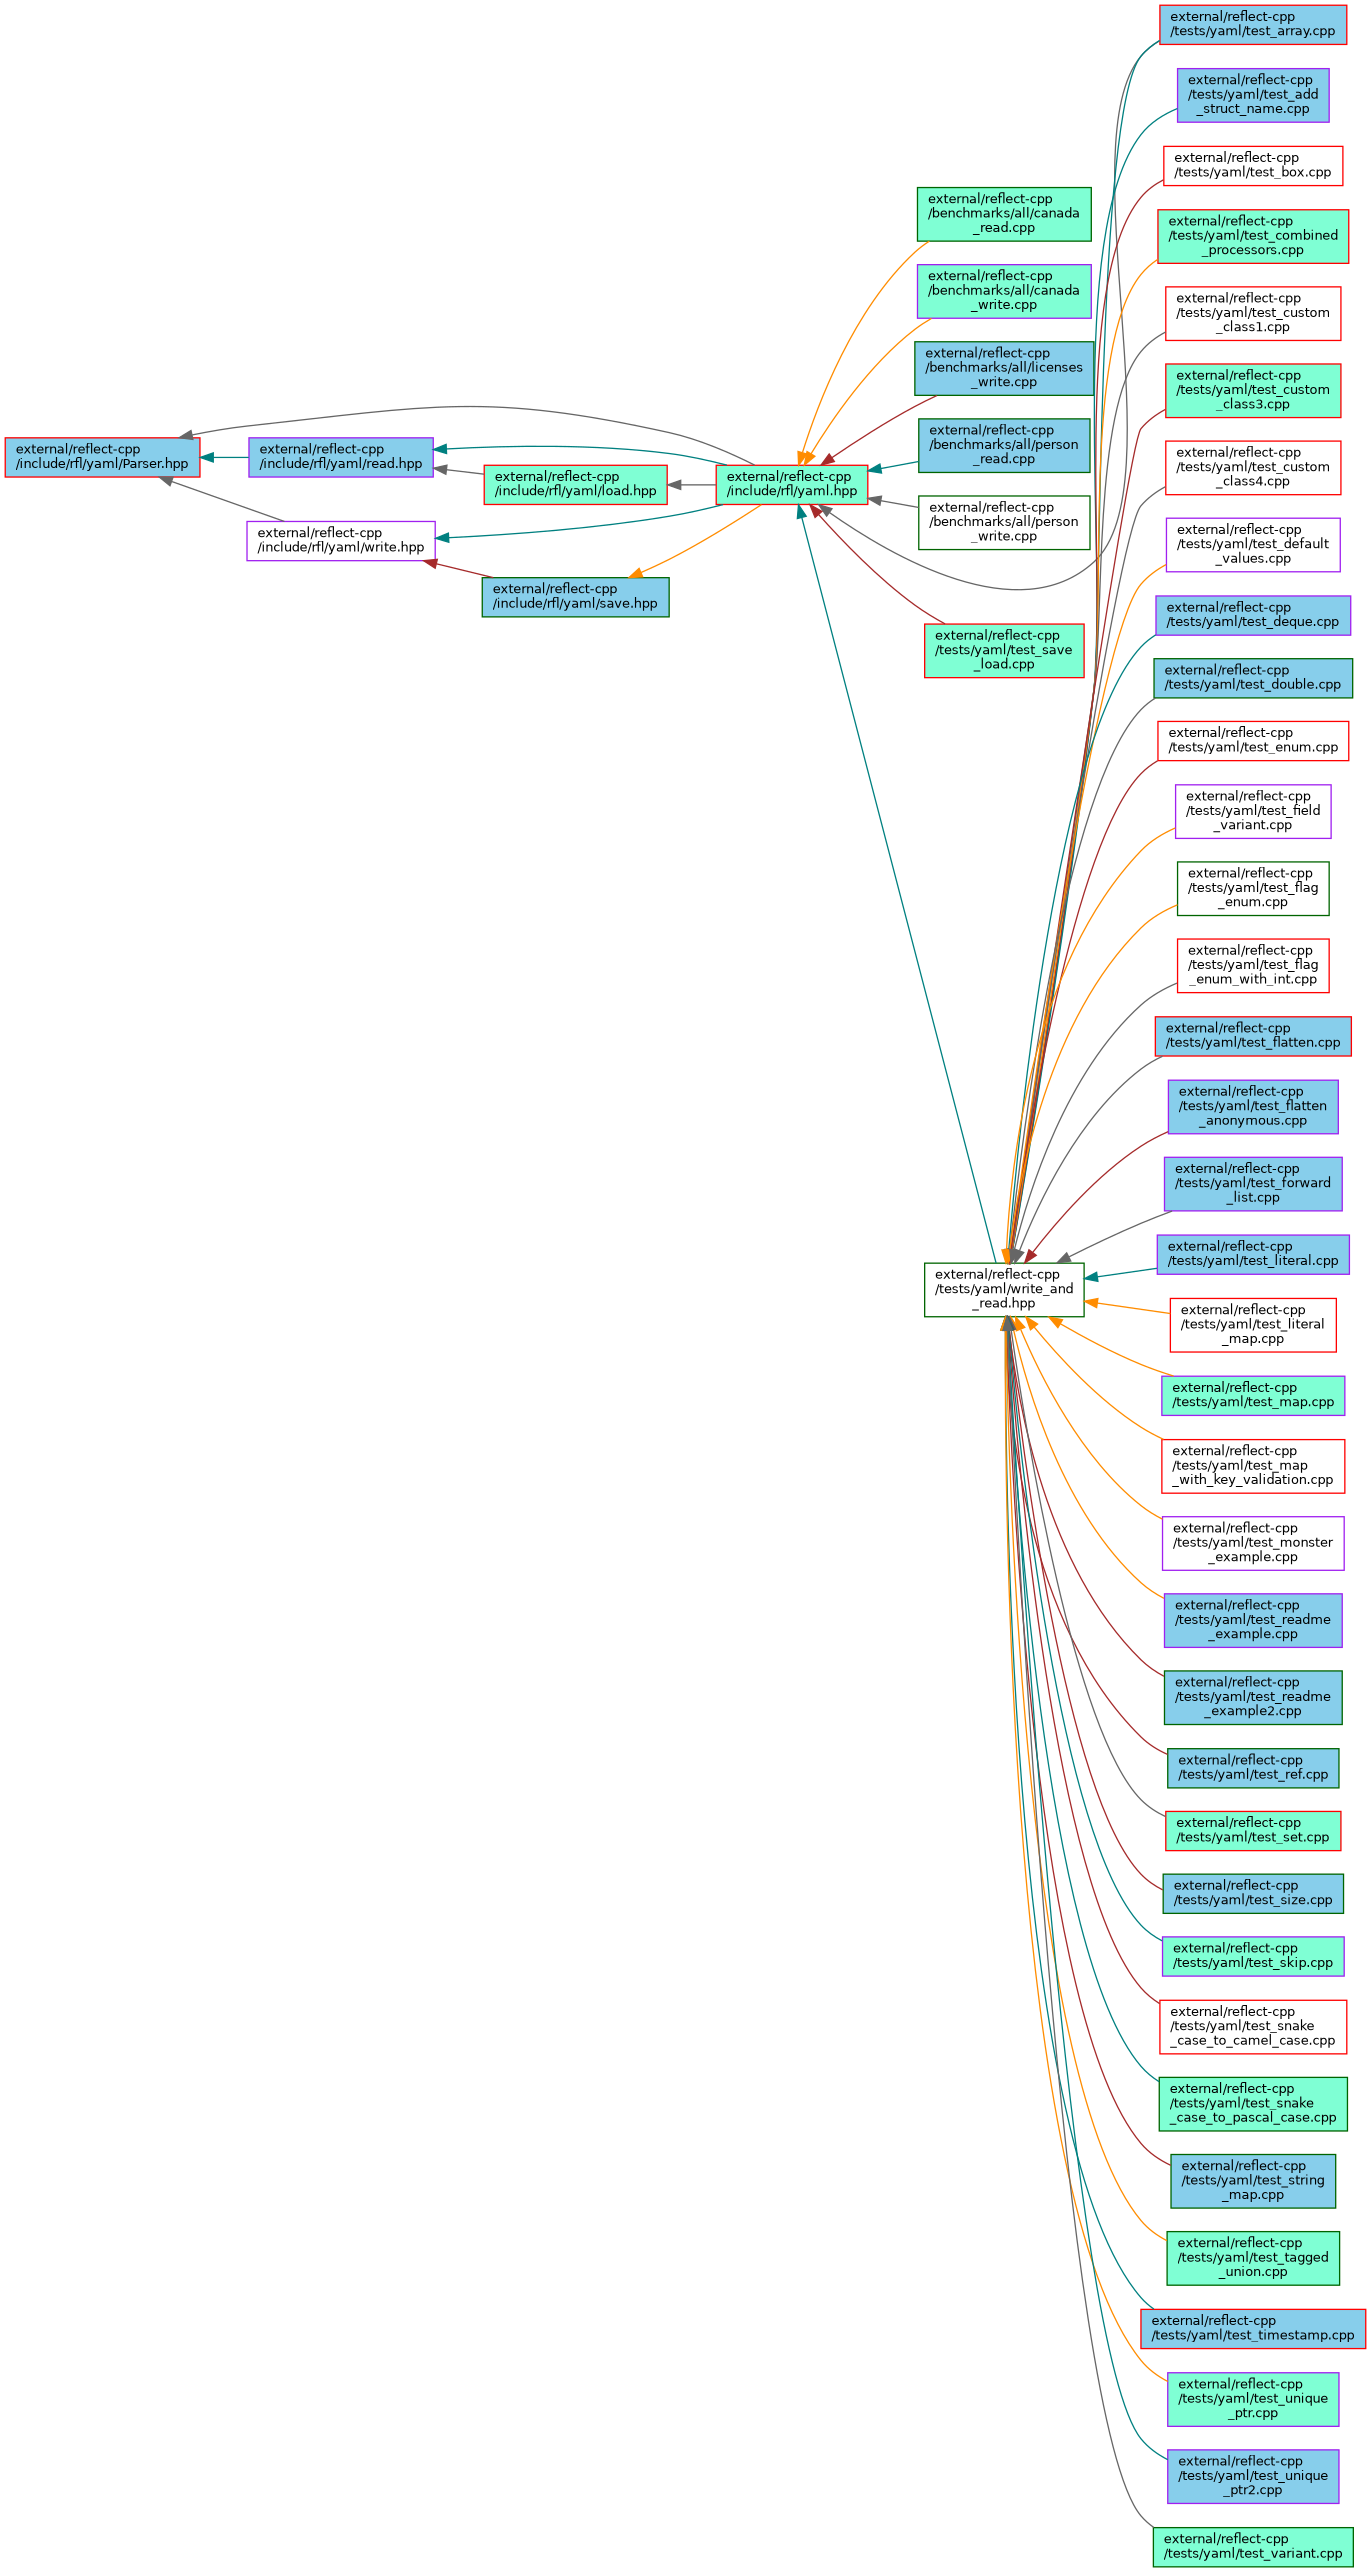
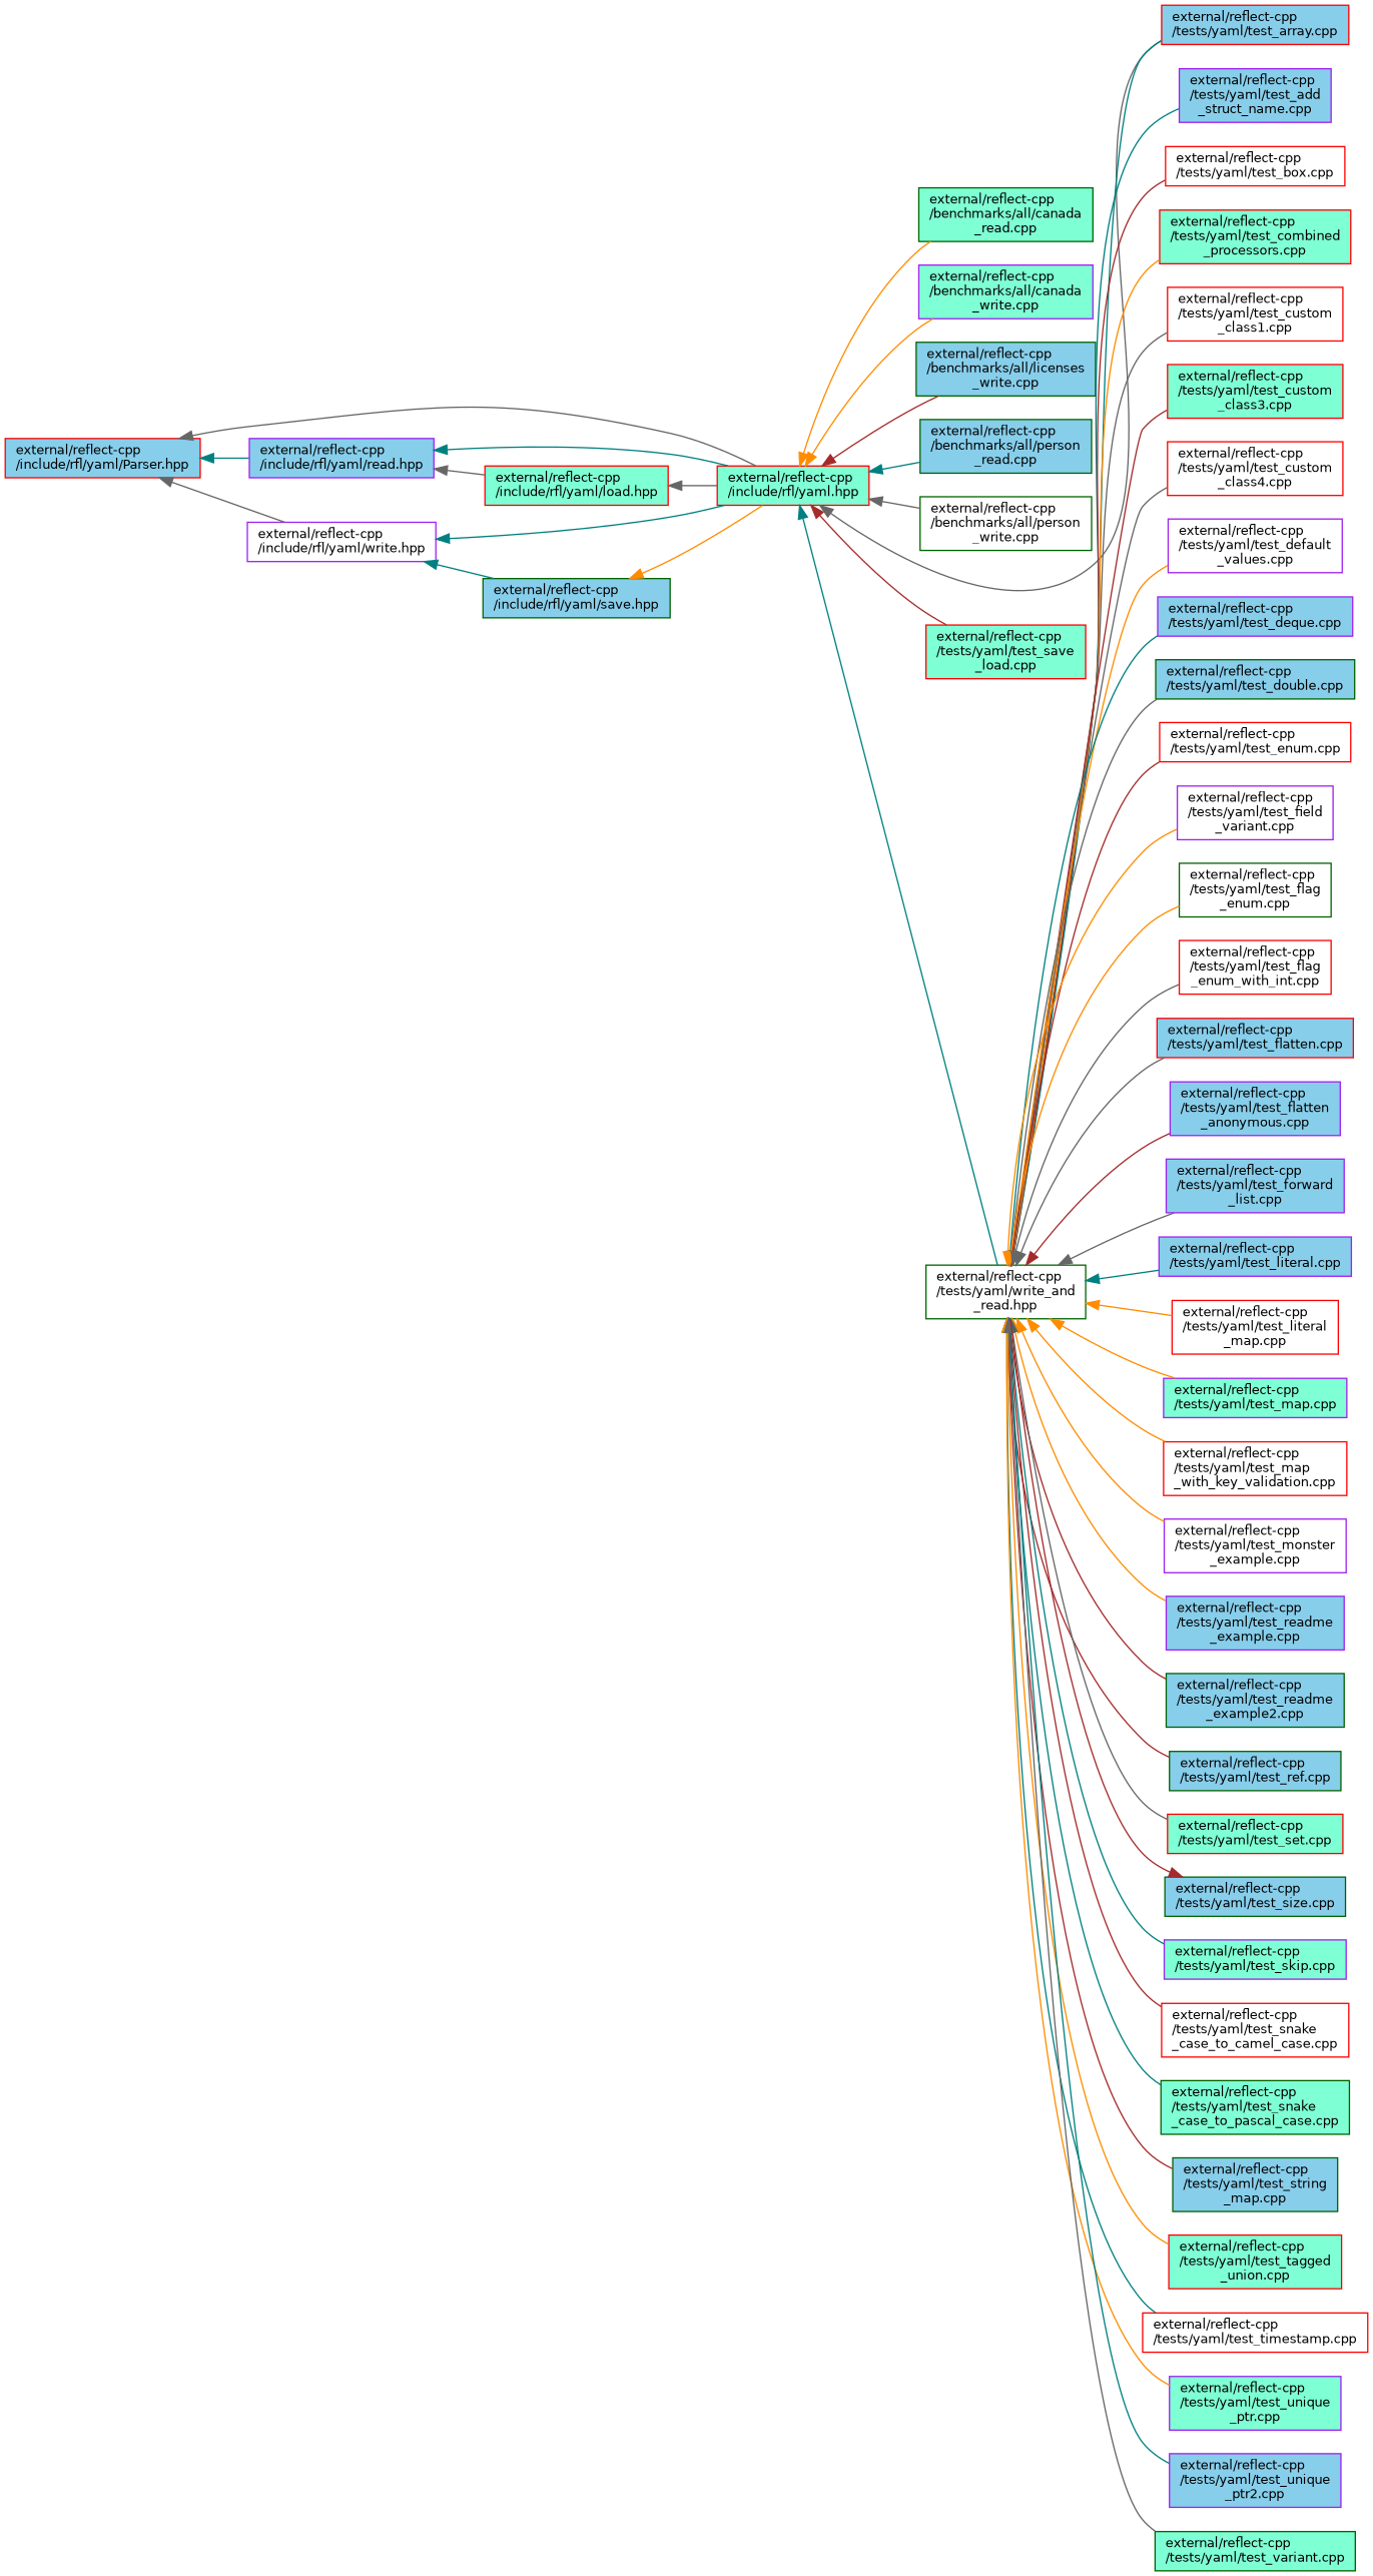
  digraph {
    rankdir=LR
    node [color=red fillcolor=skyblue fontname=Helvetica fontsize=10 shape=box style=filled]
    edge [color=gray40 dir=back fontname=Helvetica fontsize=10 labelfontname=Helvetica labelfontsize=10 style=solid]
    n1 [fontcolor=black height=0.2 label="external/reflect-cpp\l/include/rfl/yaml/Parser.hpp" width=0.4]
    n2 [fillcolor=aquamarine height=0.2 label="external/reflect-cpp\l/include/rfl/yaml.hpp" width=0.4]
    n3 [color=purple height=0.2 label="external/reflect-cpp\l/include/rfl/yaml/read.hpp" width=0.4]
    n4 [color=purple fillcolor=white height=0.2 label="external/reflect-cpp\l/include/rfl/yaml/write.hpp" width=0.4]
    n5 [color=darkgreen fillcolor=aquamarine height=0.2 label="external/reflect-cpp\l/benchmarks/all/canada\l_read.cpp" width=0.4]
    n6 [color=purple fillcolor=aquamarine height=0.2 label="external/reflect-cpp\l/benchmarks/all/canada\l_write.cpp" width=0.4]
    n7 [color=darkgreen height=0.2 label="external/reflect-cpp\l/benchmarks/all/licenses\l_write.cpp" width=0.4]
    n8 [color=darkgreen height=0.2 label="external/reflect-cpp\l/benchmarks/all/person\l_read.cpp" width=0.4]
    n9 [color=darkgreen fillcolor=white height=0.2 label="external/reflect-cpp\l/benchmarks/all/person\l_write.cpp" width=0.4]
    n10 [height=0.2 label="external/reflect-cpp\l/tests/yaml/test_array.cpp" width=0.4]
    n11 [fillcolor=aquamarine height=0.2 label="external/reflect-cpp\l/tests/yaml/test_save\l_load.cpp" width=0.4]
    n12 [color=darkgreen fillcolor=white height=0.2 label="external/reflect-cpp\l/tests/yaml/write_and\l_read.hpp" width=0.4]
    n13 [fillcolor=aquamarine height=0.2 label="external/reflect-cpp\l/include/rfl/yaml/load.hpp" width=0.4]
    n14 [color=darkgreen height=0.2 label="external/reflect-cpp\l/include/rfl/yaml/save.hpp" width=0.4]
    n15 [color=purple height=0.2 label="external/reflect-cpp\l/tests/yaml/test_add\l_struct_name.cpp" width=0.4]
    n16 [fillcolor=white height=0.2 label="external/reflect-cpp\l/tests/yaml/test_box.cpp" width=0.4]
    n17 [fillcolor=aquamarine height=0.2 label="external/reflect-cpp\l/tests/yaml/test_combined\l_processors.cpp" width=0.4]
    n18 [fillcolor=white height=0.2 label="external/reflect-cpp\l/tests/yaml/test_custom\l_class1.cpp" width=0.4]
    n19 [fillcolor=aquamarine height=0.2 label="external/reflect-cpp\l/tests/yaml/test_custom\l_class3.cpp" width=0.4]
    n20 [fillcolor=white height=0.2 label="external/reflect-cpp\l/tests/yaml/test_custom\l_class4.cpp" width=0.4]
    n21 [color=purple fillcolor=white height=0.2 label="external/reflect-cpp\l/tests/yaml/test_default\l_values.cpp" width=0.4]
    n22 [color=purple height=0.2 label="external/reflect-cpp\l/tests/yaml/test_deque.cpp" width=0.4]
    n23 [color=darkgreen height=0.2 label="external/reflect-cpp\l/tests/yaml/test_double.cpp" width=0.4]
    n24 [fillcolor=white height=0.2 label="external/reflect-cpp\l/tests/yaml/test_enum.cpp" width=0.4]
    n25 [color=purple fillcolor=white height=0.2 label="external/reflect-cpp\l/tests/yaml/test_field\l_variant.cpp" width=0.4]
    n26 [color=darkgreen fillcolor=white height=0.2 label="external/reflect-cpp\l/tests/yaml/test_flag\l_enum.cpp" width=0.4]
    n27 [fillcolor=white height=0.2 label="external/reflect-cpp\l/tests/yaml/test_flag\l_enum_with_int.cpp" width=0.4]
    n28 [height=0.2 label="external/reflect-cpp\l/tests/yaml/test_flatten.cpp" width=0.4]
    n29 [color=purple height=0.2 label="external/reflect-cpp\l/tests/yaml/test_flatten\l_anonymous.cpp" width=0.4]
    n30 [color=purple height=0.2 label="external/reflect-cpp\l/tests/yaml/test_forward\l_list.cpp" width=0.4]
    n31 [color=purple height=0.2 label="external/reflect-cpp\l/tests/yaml/test_literal.cpp" width=0.4]
    n32 [fillcolor=white height=0.2 label="external/reflect-cpp\l/tests/yaml/test_literal\l_map.cpp" width=0.4]
    n33 [color=purple fillcolor=aquamarine height=0.2 label="external/reflect-cpp\l/tests/yaml/test_map.cpp" width=0.4]
    n34 [fillcolor=white height=0.2 label="external/reflect-cpp\l/tests/yaml/test_map\l_with_key_validation.cpp" width=0.4]
    n35 [color=purple fillcolor=white height=0.2 label="external/reflect-cpp\l/tests/yaml/test_monster\l_example.cpp" width=0.4]
    n36 [color=purple height=0.2 label="external/reflect-cpp\l/tests/yaml/test_readme\l_example.cpp" width=0.4]
    n37 [color=darkgreen height=0.2 label="external/reflect-cpp\l/tests/yaml/test_readme\l_example2.cpp" width=0.4]
    n38 [color=darkgreen height=0.2 label="external/reflect-cpp\l/tests/yaml/test_ref.cpp" width=0.4]
    n39 [fillcolor=aquamarine height=0.2 label="external/reflect-cpp\l/tests/yaml/test_set.cpp" width=0.4]
    n40 [color=darkgreen height=0.2 label="external/reflect-cpp\l/tests/yaml/test_size.cpp" width=0.4]
    n41 [color=purple fillcolor=aquamarine height=0.2 label="external/reflect-cpp\l/tests/yaml/test_skip.cpp" width=0.4]
    n42 [fillcolor=white height=0.2 label="external/reflect-cpp\l/tests/yaml/test_snake\l_case_to_camel_case.cpp" width=0.4]
    n43 [color=darkgreen fillcolor=aquamarine height=0.2 label="external/reflect-cpp\l/tests/yaml/test_snake\l_case_to_pascal_case.cpp" width=0.4]
    n44 [color=darkgreen height=0.2 label="external/reflect-cpp\l/tests/yaml/test_string\l_map.cpp" width=0.4]
-   n45 [color=darkgreen fillcolor=aquamarine height=0.2 label="external/reflect-cpp\l/tests/yaml/test_tagged\l_union.cpp" width=0.4]
-   n46 [height=0.2 label="external/reflect-cpp\l/tests/yaml/test_timestamp.cpp" width=0.4]
+   n45 [fillcolor=aquamarine height=0.2 label="external/reflect-cpp\l/tests/yaml/test_tagged\l_union.cpp" width=0.4]
+   n46 [fillcolor=white height=0.2 label="external/reflect-cpp\l/tests/yaml/test_timestamp.cpp" width=0.4]
    n47 [color=purple fillcolor=aquamarine height=0.2 label="external/reflect-cpp\l/tests/yaml/test_unique\l_ptr.cpp" width=0.4]
    n48 [color=purple height=0.2 label="external/reflect-cpp\l/tests/yaml/test_unique\l_ptr2.cpp" width=0.4]
    n49 [color=darkgreen fillcolor=aquamarine height=0.2 label="external/reflect-cpp\l/tests/yaml/test_variant.cpp" width=0.4]
    n1 -> n2
    n1 -> n3 [color=teal]
    n1 -> n4
    n2 -> n5 [color=darkorange]
    n2 -> n6 [color=darkorange]
    n2 -> n7 [color=brown]
    n2 -> n8 [color=teal]
    n2 -> n9
    n2 -> n10
    n2 -> n11 [color=brown]
    n2 -> n12 [color=teal]
    n3 -> n2 [color=teal]
    n3 -> n13
    n4 -> n2 [color=teal]
-   n4 -> n14 [color=brown]
+   n4 -> n14 [color=teal]
    n12 -> n10 [color=teal]
    n12 -> n15 [color=teal]
    n12 -> n16 [color=brown]
    n12 -> n17 [color=darkorange]
    n12 -> n18
    n12 -> n19 [color=brown]
    n12 -> n20
    n12 -> n21 [color=darkorange]
    n12 -> n22 [color=teal]
    n12 -> n23
    n12 -> n24 [color=brown]
    n12 -> n25 [color=darkorange]
    n12 -> n26 [color=darkorange]
    n12 -> n27
    n12 -> n28
    n12 -> n29 [color=brown]
    n12 -> n30
    n12 -> n31 [color=teal]
    n12 -> n32 [color=darkorange]
    n12 -> n33 [color=darkorange]
    n12 -> n34 [color=darkorange]
    n12 -> n35 [color=darkorange]
    n12 -> n36 [color=darkorange]
    n12 -> n37 [color=brown]
    n12 -> n38 [color=brown]
    n12 -> n39
-   n12 -> n40 [color=brown]
+   n40 -> n12 [color=brown]
    n12 -> n41 [color=teal]
    n12 -> n42 [color=brown]
    n12 -> n43 [color=teal]
    n12 -> n44 [color=brown]
    n12 -> n45 [color=darkorange]
    n12 -> n46 [color=teal]
    n12 -> n47 [color=darkorange]
    n12 -> n48 [color=teal]
    n12 -> n49
    n13 -> n2
    n14 -> n2 [color=darkorange]
  }
